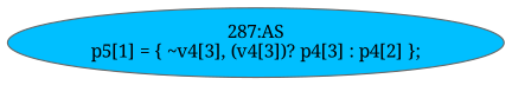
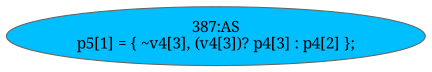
  strict digraph {
    fontname="Noto Serif"
-   n1 [ast="<pyverilog.vparser.ast.Assign object at 0x7f407842bd10>" def_var="['p5']" fillcolor=deepskyblue label="287:AS\np5[1] = { ~v4[3], (v4[3])? p4[3] : p4[2] };" statements="[]" style=filled typ=Assign use_var="['v4', 'v4', 'p4', 'p4']" color=gray40 fontname="Noto Serif"]
+   n1 [ast="<pyverilog.vparser.ast.Assign object at 0x7f407842bd10>" def_var="['p5']" fillcolor=deepskyblue label="387:AS\np5[1] = { ~v4[3], (v4[3])? p4[3] : p4[2] };" statements="[]" style=filled typ=Assign use_var="['v4', 'v4', 'p4', 'p4']" color=gray40 fontname="Noto Serif"]
  }
